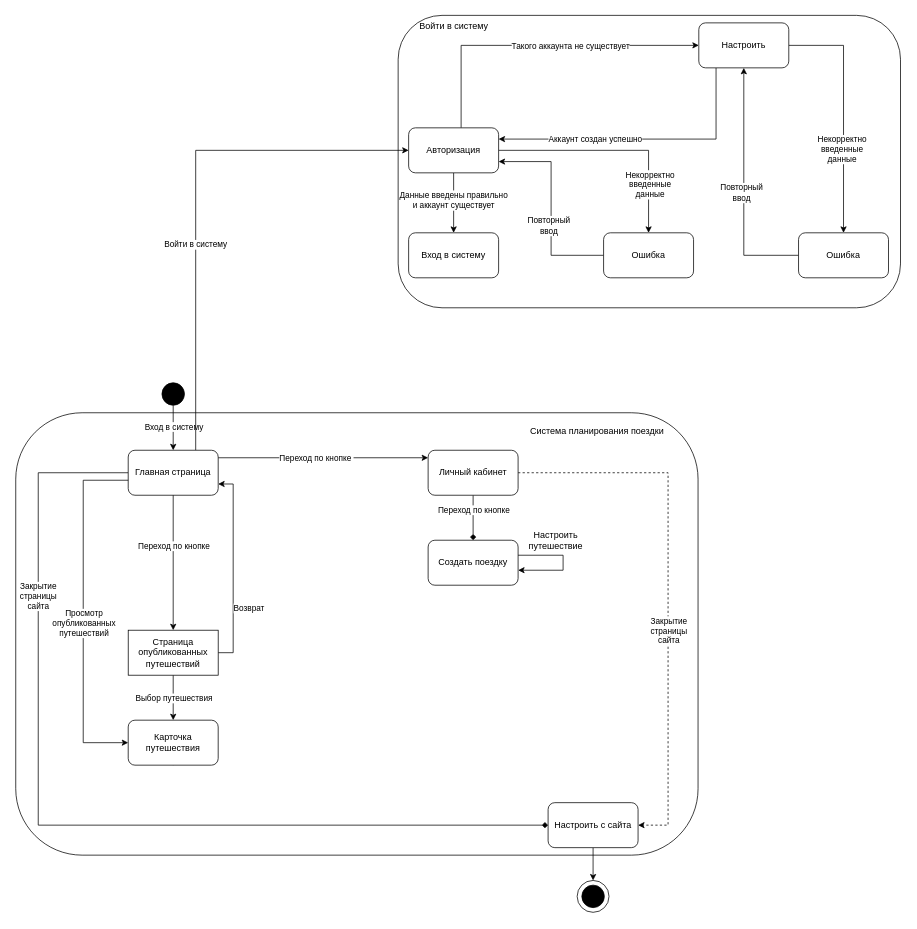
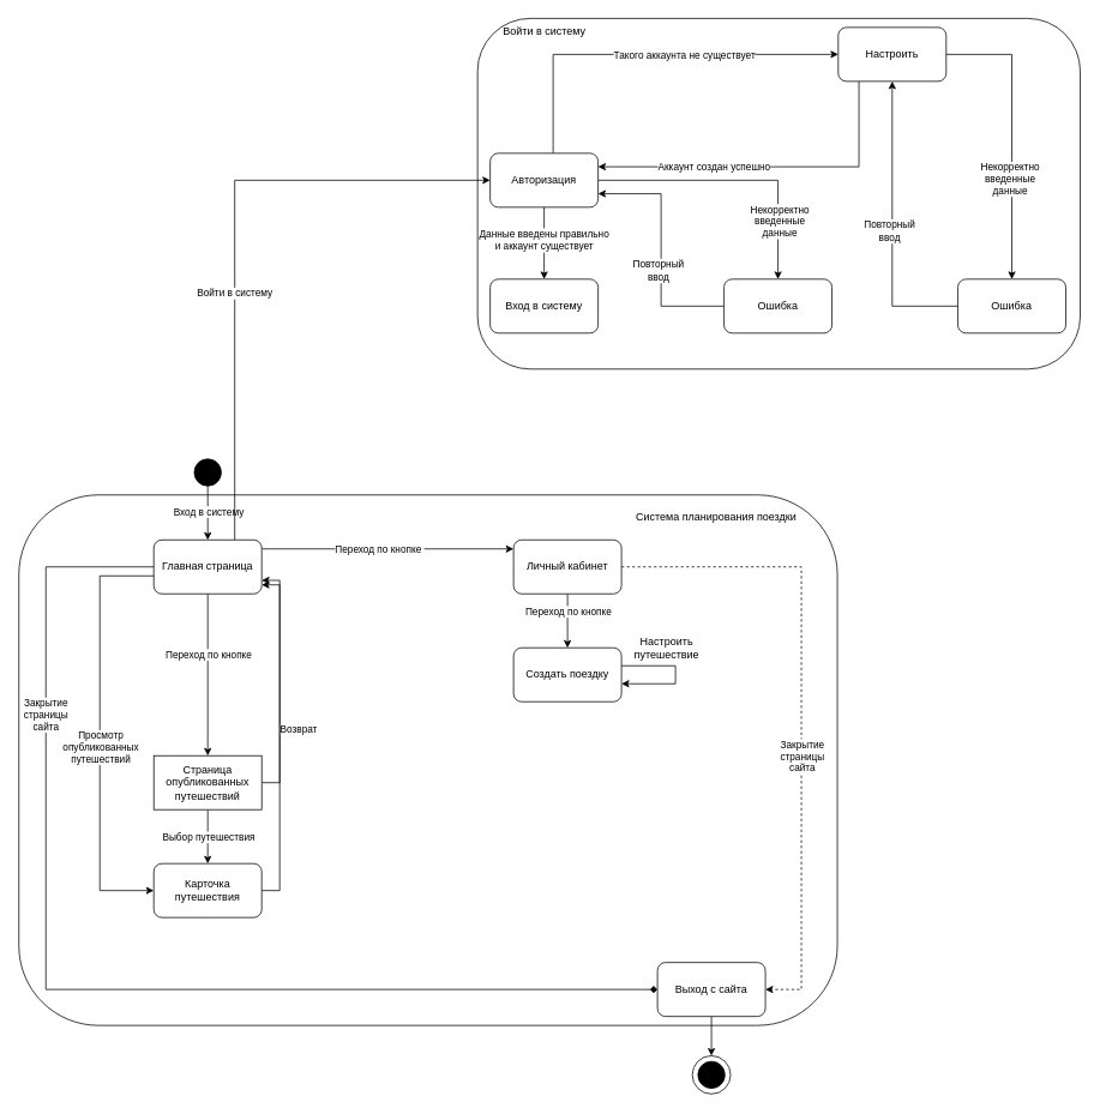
  <mxCell id="0" />
  <mxCell id="1" parent="0" />
  <mxCell id="2" value="" style="rounded=1;whiteSpace=wrap;html=1;" parent="1" vertex="1"><mxGeometry x="530" y="20" width="670" height="390" as="geometry" /></mxCell>
  <mxCell id="3" value="" style="rounded=1;whiteSpace=wrap;html=1;" parent="1" vertex="1"><mxGeometry x="20" y="550" width="910" height="590" as="geometry" /></mxCell>
  <mxCell id="4" value="" style="ellipse;whiteSpace=wrap;html=1;aspect=fixed;" parent="1" vertex="1"><mxGeometry x="768.75" y="1173.75" width="42.5" height="42.5" as="geometry" /></mxCell>
  <mxCell id="5" style="edgeStyle=orthogonalEdgeStyle;rounded=0;orthogonalLoop=1;jettySize=auto;html=1;entryX=0.5;entryY=0;entryDx=0;entryDy=0;" parent="1" source="7" target="14" edge="1"><mxGeometry relative="1" as="geometry" /></mxCell>
  <mxCell id="6" value="Вход в систему" style="edgeLabel;html=1;align=center;verticalAlign=middle;resizable=0;points=[];" parent="5" vertex="1" connectable="0"><mxGeometry x="-0.06" relative="1" as="geometry"><mxPoint as="offset" /></mxGeometry></mxCell>
  <mxCell id="7" value="" style="ellipse;whiteSpace=wrap;html=1;aspect=fixed;fillColor=#000000;" parent="1" vertex="1"><mxGeometry x="215" y="510" width="30" height="30" as="geometry" /></mxCell>
  <mxCell id="8" style="edgeStyle=orthogonalEdgeStyle;rounded=0;orthogonalLoop=1;jettySize=auto;html=1;entryX=0;entryY=0.5;entryDx=0;entryDy=0;endArrow=diamond;" parent="1" source="14" target="47" edge="1"><mxGeometry relative="1" as="geometry"><Array as="points"><mxPoint x="50" y="630" /><mxPoint x="50" y="1100" /></Array></mxGeometry></mxCell>
  <mxCell id="9" value="Закрытие&lt;br&gt;страницы&lt;br&gt;сайта" style="edgeLabel;html=1;align=center;verticalAlign=middle;resizable=0;points=[];" parent="8" vertex="1" connectable="0"><mxGeometry x="-0.552" y="-1" relative="1" as="geometry"><mxPoint as="offset" /></mxGeometry></mxCell>
  <mxCell id="10" style="edgeStyle=orthogonalEdgeStyle;rounded=0;orthogonalLoop=1;jettySize=auto;html=1;" parent="1" edge="1"><mxGeometry relative="1" as="geometry"><mxPoint x="290" y="610" as="sourcePoint" /><mxPoint x="570" y="610" as="targetPoint" /></mxGeometry></mxCell>
  <mxCell id="11" value="Переход по кнопке&amp;nbsp;" style="edgeLabel;html=1;align=center;verticalAlign=middle;resizable=0;points=[];" parent="10" vertex="1" connectable="0"><mxGeometry x="-0.276" relative="1" as="geometry"><mxPoint x="29" as="offset" /></mxGeometry></mxCell>
  <mxCell id="12" style="edgeStyle=orthogonalEdgeStyle;rounded=0;orthogonalLoop=1;jettySize=auto;html=1;exitX=0.75;exitY=0;exitDx=0;exitDy=0;entryX=0;entryY=0.5;entryDx=0;entryDy=0;" parent="1" source="14" target="33" edge="1"><mxGeometry relative="1" as="geometry" /></mxCell>
  <mxCell id="13" value="Войти в систему" style="edgeLabel;html=1;align=center;verticalAlign=middle;resizable=0;points=[];" parent="12" vertex="1" connectable="0"><mxGeometry x="-0.196" y="1" relative="1" as="geometry"><mxPoint as="offset" /></mxGeometry></mxCell>
  <mxCell id="14" value="Главная страница" style="rounded=1;whiteSpace=wrap;html=1;" parent="1" vertex="1"><mxGeometry x="170" y="600" width="120" height="60" as="geometry" /></mxCell>
  <mxCell id="15" style="edgeStyle=orthogonalEdgeStyle;rounded=0;orthogonalLoop=1;jettySize=auto;html=1;entryX=0.5;entryY=0;entryDx=0;entryDy=0;exitX=0.5;exitY=1;exitDx=0;exitDy=0;" parent="1" source="14" target="23" edge="1"><mxGeometry relative="1" as="geometry"><mxPoint x="230" y="780" as="sourcePoint" /></mxGeometry></mxCell>
  <mxCell id="16" value="Переход по кнопке" style="edgeLabel;html=1;align=center;verticalAlign=middle;resizable=0;points=[];" parent="15" vertex="1" connectable="0"><mxGeometry x="-0.387" y="-1" relative="1" as="geometry"><mxPoint x="1" y="12" as="offset" /></mxGeometry></mxCell>
  <mxCell id="17" style="edgeStyle=orthogonalEdgeStyle;rounded=0;orthogonalLoop=1;jettySize=auto;html=1;entryX=0;entryY=0.5;entryDx=0;entryDy=0;" parent="1" target="26" edge="1"><mxGeometry relative="1" as="geometry"><mxPoint x="160" y="1000" as="targetPoint" /><Array as="points"><mxPoint x="170" y="640" /><mxPoint x="110" y="640" /><mxPoint x="110" y="990" /></Array><mxPoint x="170" y="640" as="sourcePoint" /></mxGeometry></mxCell>
  <mxCell id="18" value="Просмотр &lt;br&gt;опубликованных &lt;br&gt;путешествий" style="edgeLabel;html=1;align=center;verticalAlign=middle;resizable=0;points=[];" parent="17" vertex="1" connectable="0"><mxGeometry x="-0.014" y="-4" relative="1" as="geometry"><mxPoint x="4" y="18" as="offset" /></mxGeometry></mxCell>
  <mxCell id="19" style="edgeStyle=orthogonalEdgeStyle;rounded=0;orthogonalLoop=1;jettySize=auto;html=1;" parent="1" source="23" edge="1"><mxGeometry relative="1" as="geometry"><mxPoint x="230" y="960" as="targetPoint" /></mxGeometry></mxCell>
  <mxCell id="20" value="Выбор путешествия" style="edgeLabel;html=1;align=center;verticalAlign=middle;resizable=0;points=[];" parent="19" vertex="1" connectable="0"><mxGeometry x="0.035" relative="1" as="geometry"><mxPoint as="offset" /></mxGeometry></mxCell>
  <mxCell id="21" style="edgeStyle=orthogonalEdgeStyle;rounded=0;orthogonalLoop=1;jettySize=auto;html=1;entryX=1;entryY=0.75;entryDx=0;entryDy=0;" parent="1" source="23" target="14" edge="1"><mxGeometry relative="1" as="geometry"><Array as="points"><mxPoint x="310" y="870" /><mxPoint x="310" y="645" /></Array></mxGeometry></mxCell>
  <mxCell id="22" value="Возврат" style="edgeLabel;html=1;align=center;verticalAlign=middle;resizable=0;points=[];" parent="21" vertex="1" connectable="0"><mxGeometry x="-0.092" y="2" relative="1" as="geometry"><mxPoint x="22" y="40" as="offset" /></mxGeometry></mxCell>
  <mxCell id="23" value="Страница опубликованных путешествий" style="whiteSpace=wrap;html=1;rounded=0;" parent="1" vertex="1"><mxGeometry x="170" y="840" width="120" height="60" as="geometry" /></mxCell>
  <mxCell id="24" style="edgeStyle=orthogonalEdgeStyle;rounded=0;orthogonalLoop=1;jettySize=auto;html=1;" parent="1" target="26" edge="1"><mxGeometry relative="1" as="geometry"><mxPoint x="230" y="1020" as="sourcePoint" /></mxGeometry></mxCell>
+ <mxCell id="25" style="edgeStyle=orthogonalEdgeStyle;rounded=0;orthogonalLoop=1;jettySize=auto;html=1;" edge="1" parent="1" source="26" target="14"><mxGeometry relative="1" as="geometry"><Array as="points"><mxPoint x="310" y="990" /><mxPoint x="310" y="650" /></Array></mxGeometry></mxCell>
  <mxCell id="26" value="Карточка путешествия" style="rounded=1;whiteSpace=wrap;html=1;" parent="1" vertex="1"><mxGeometry x="170" y="960" width="120" height="60" as="geometry" /></mxCell>
  <mxCell id="27" style="edgeStyle=orthogonalEdgeStyle;rounded=0;orthogonalLoop=1;jettySize=auto;html=1;entryX=0.5;entryY=0;entryDx=0;entryDy=0;" parent="1" source="33" target="34" edge="1"><mxGeometry relative="1" as="geometry" /></mxCell>
  <mxCell id="28" value="Данные введены правильно &lt;br&gt;и аккаунт существует" style="edgeLabel;html=1;align=center;verticalAlign=middle;resizable=0;points=[];" parent="27" vertex="1" connectable="0"><mxGeometry x="-0.095" y="-1" relative="1" as="geometry"><mxPoint as="offset" /></mxGeometry></mxCell>
  <mxCell id="29" style="edgeStyle=orthogonalEdgeStyle;rounded=0;orthogonalLoop=1;jettySize=auto;html=1;entryX=0.5;entryY=0;entryDx=0;entryDy=0;" parent="1" source="33" target="40" edge="1"><mxGeometry relative="1" as="geometry"><Array as="points"><mxPoint x="864" y="200" /></Array></mxGeometry></mxCell>
  <mxCell id="30" value="Некорректно&lt;br&gt;введенные&lt;br&gt;данные" style="edgeLabel;html=1;align=center;verticalAlign=middle;resizable=0;points=[];" parent="29" vertex="1" connectable="0"><mxGeometry x="0.582" y="1" relative="1" as="geometry"><mxPoint as="offset" /></mxGeometry></mxCell>
  <mxCell id="31" style="edgeStyle=orthogonalEdgeStyle;rounded=0;orthogonalLoop=1;jettySize=auto;html=1;entryX=0;entryY=0.5;entryDx=0;entryDy=0;" parent="1" source="33" target="45" edge="1"><mxGeometry relative="1" as="geometry"><Array as="points"><mxPoint x="614" y="60" /></Array></mxGeometry></mxCell>
  <mxCell id="32" value="Такого аккаунта не существует" style="edgeLabel;html=1;align=center;verticalAlign=middle;resizable=0;points=[];" parent="31" vertex="1" connectable="0"><mxGeometry x="0.196" y="-4" relative="1" as="geometry"><mxPoint y="-3" as="offset" /></mxGeometry></mxCell>
  <mxCell id="33" value="Авторизация" style="rounded=1;whiteSpace=wrap;html=1;" parent="1" vertex="1"><mxGeometry x="544" y="170" width="120" height="60" as="geometry" /></mxCell>
  <mxCell id="34" value="Вход в систему" style="rounded=1;whiteSpace=wrap;html=1;" parent="1" vertex="1"><mxGeometry x="544" y="310" width="120" height="60" as="geometry" /></mxCell>
  <mxCell id="35" style="edgeStyle=orthogonalEdgeStyle;rounded=0;orthogonalLoop=1;jettySize=auto;html=1;entryX=0.5;entryY=1;entryDx=0;entryDy=0;" parent="1" source="37" target="45" edge="1"><mxGeometry relative="1" as="geometry" /></mxCell>
  <mxCell id="36" value="Повторный &lt;br&gt;ввод" style="edgeLabel;html=1;align=center;verticalAlign=middle;resizable=0;points=[];" parent="35" vertex="1" connectable="0"><mxGeometry x="-0.027" y="4" relative="1" as="geometry"><mxPoint as="offset" /></mxGeometry></mxCell>
  <mxCell id="37" value="Ошибка" style="rounded=1;whiteSpace=wrap;html=1;" parent="1" vertex="1"><mxGeometry x="1064" y="310" width="120" height="60" as="geometry" /></mxCell>
  <mxCell id="38" style="edgeStyle=orthogonalEdgeStyle;rounded=0;orthogonalLoop=1;jettySize=auto;html=1;entryX=1;entryY=0.75;entryDx=0;entryDy=0;" parent="1" source="40" target="33" edge="1"><mxGeometry relative="1" as="geometry" /></mxCell>
  <mxCell id="39" value="Повторный&lt;br&gt;ввод" style="edgeLabel;html=1;align=center;verticalAlign=middle;resizable=0;points=[];" parent="38" vertex="1" connectable="0"><mxGeometry x="-0.171" y="4" relative="1" as="geometry"><mxPoint as="offset" /></mxGeometry></mxCell>
  <mxCell id="40" value="Ошибка" style="rounded=1;whiteSpace=wrap;html=1;" parent="1" vertex="1"><mxGeometry x="804" y="310" width="120" height="60" as="geometry" /></mxCell>
  <mxCell id="41" style="edgeStyle=orthogonalEdgeStyle;rounded=0;orthogonalLoop=1;jettySize=auto;html=1;entryX=1;entryY=0.25;entryDx=0;entryDy=0;" parent="1" source="45" target="33" edge="1"><mxGeometry relative="1" as="geometry"><Array as="points"><mxPoint x="954" y="185" /></Array></mxGeometry></mxCell>
  <mxCell id="42" value="Аккаунт создан успешно" style="edgeLabel;html=1;align=center;verticalAlign=middle;resizable=0;points=[];" parent="41" vertex="1" connectable="0"><mxGeometry x="0.334" y="-4" relative="1" as="geometry"><mxPoint y="3" as="offset" /></mxGeometry></mxCell>
  <mxCell id="43" style="edgeStyle=orthogonalEdgeStyle;rounded=0;orthogonalLoop=1;jettySize=auto;html=1;entryX=0.5;entryY=0;entryDx=0;entryDy=0;" parent="1" source="45" target="37" edge="1"><mxGeometry relative="1" as="geometry" /></mxCell>
  <mxCell id="44" value="Некорректно&lt;br style=&quot;border-color: var(--border-color);&quot;&gt;введенные&lt;br style=&quot;border-color: var(--border-color);&quot;&gt;данные" style="edgeLabel;html=1;align=center;verticalAlign=middle;resizable=0;points=[];" parent="43" vertex="1" connectable="0"><mxGeometry x="0.305" y="-3" relative="1" as="geometry"><mxPoint as="offset" /></mxGeometry></mxCell>
  <mxCell id="45" value="Настроить" style="rounded=1;whiteSpace=wrap;html=1;" parent="1" vertex="1"><mxGeometry x="931" y="30" width="120" height="60" as="geometry" /></mxCell>
  <mxCell id="46" style="edgeStyle=orthogonalEdgeStyle;rounded=0;orthogonalLoop=1;jettySize=auto;html=1;entryX=0.5;entryY=0;entryDx=0;entryDy=0;" parent="1" source="47" target="4" edge="1"><mxGeometry relative="1" as="geometry" /></mxCell>
- <mxCell id="47" value="Настроить с сайта" style="rounded=1;whiteSpace=wrap;html=1;" parent="1" vertex="1"><mxGeometry x="730" y="1070" width="120" height="60" as="geometry" /></mxCell>
+ <mxCell id="47" value="Выход с сайта" style="rounded=1;whiteSpace=wrap;html=1;" parent="1" vertex="1"><mxGeometry x="730" y="1070" width="120" height="60" as="geometry" /></mxCell>
  <mxCell id="48" style="edgeStyle=orthogonalEdgeStyle;rounded=0;orthogonalLoop=1;jettySize=auto;html=1;entryX=1;entryY=0.5;entryDx=0;entryDy=0;dashed=1;" parent="1" source="51" target="47" edge="1"><mxGeometry relative="1" as="geometry"><Array as="points"><mxPoint x="890" y="630" /><mxPoint x="890" y="1100" /></Array></mxGeometry></mxCell>
- <mxCell id="49" style="edgeStyle=orthogonalEdgeStyle;rounded=0;orthogonalLoop=1;jettySize=auto;html=1;endArrow=diamond;" edge="1" parent="1" source="51" target="52"><mxGeometry relative="1" as="geometry" /></mxCell>
+ <mxCell id="49" style="edgeStyle=orthogonalEdgeStyle;rounded=0;orthogonalLoop=1;jettySize=auto;html=1;" edge="1" parent="1" source="51" target="52"><mxGeometry relative="1" as="geometry" /></mxCell>
  <mxCell id="50" value="Переход по кнопке" style="edgeLabel;html=1;align=center;verticalAlign=middle;resizable=0;points=[];" vertex="1" connectable="0" parent="49"><mxGeometry x="0.015" y="-2" relative="1" as="geometry"><mxPoint x="2" y="-11" as="offset" /></mxGeometry></mxCell>
  <mxCell id="51" value="Личный кабинет" style="rounded=1;whiteSpace=wrap;html=1;" parent="1" vertex="1"><mxGeometry x="570" y="600" width="120" height="60" as="geometry" /></mxCell>
  <mxCell id="52" value="Создать поездку" style="rounded=1;whiteSpace=wrap;html=1;" parent="1" vertex="1"><mxGeometry x="570" y="720" width="120" height="60" as="geometry" /></mxCell>
  <mxCell id="53" value="Закрытие&lt;br&gt;страницы&lt;br&gt;сайта" style="edgeLabel;html=1;align=center;verticalAlign=middle;resizable=0;points=[];" parent="1" vertex="1" connectable="0"><mxGeometry x="890" y="840" as="geometry" /></mxCell>
  <mxCell id="54" value="" style="ellipse;whiteSpace=wrap;html=1;aspect=fixed;fillColor=#000000;" parent="1" vertex="1"><mxGeometry x="775" y="1180" width="30" height="30" as="geometry" /></mxCell>
  <mxCell id="55" value="Войти в систему" style="text;html=1;align=center;verticalAlign=middle;resizable=0;points=[];autosize=1;strokeColor=none;fillColor=none;" parent="1" vertex="1"><mxGeometry x="544" y="20" width="120" height="30" as="geometry" /></mxCell>
  <mxCell id="56" value="Система планирования поездки" style="text;html=1;align=center;verticalAlign=middle;resizable=0;points=[];autosize=1;strokeColor=none;fillColor=none;" parent="1" vertex="1"><mxGeometry x="695" y="560" width="200" height="30" as="geometry" /></mxCell>
  <mxCell id="57" style="edgeStyle=orthogonalEdgeStyle;rounded=0;orthogonalLoop=1;jettySize=auto;html=1;" edge="1" parent="1" source="52" target="52"><mxGeometry relative="1" as="geometry"><Array as="points"><mxPoint x="750" y="750" /></Array></mxGeometry></mxCell>
  <mxCell id="58" value="Настроить &lt;br&gt;путешествие" style="text;html=1;align=center;verticalAlign=middle;resizable=0;points=[];autosize=1;strokeColor=none;fillColor=none;" vertex="1" parent="1"><mxGeometry x="690" y="700" width="100" height="40" as="geometry" /></mxCell>
